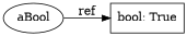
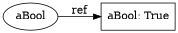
  digraph {
    rankdir=LR
    n1 [label=aBool shape=ellipse]
-   n2 [label="bool: True" shape=box]
+   n2 [label="aBool: True" shape=box]
    n1 -> n2 [label=ref]
  }
